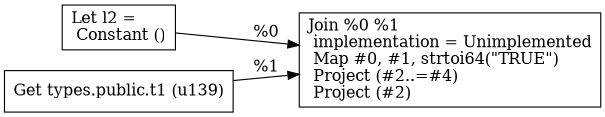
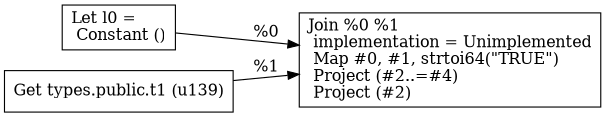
  digraph {
    rankdir=LR
    node [shape=record]
-   n1 [label="Let l2 =\l Constant ()\l"]
+   n1 [label="Let l0 =\l Constant ()\l"]
    n2 [label=" Join %0 %1\l  implementation = Unimplemented\l Map #0, #1, strtoi64(\"TRUE\")\l Project (#2..=#4)\l Project (#2)\l"]
    n3 [label=" Get types.public.t1 (u139)\l"]
    n1 -> n2 [label="%0\l"]
    n3 -> n2 [label="%1\l"]
  }
